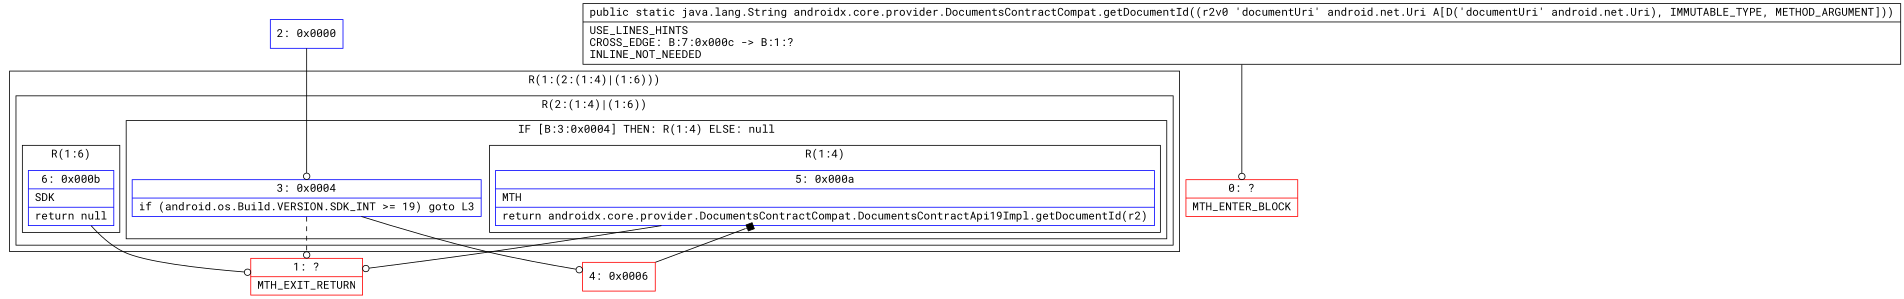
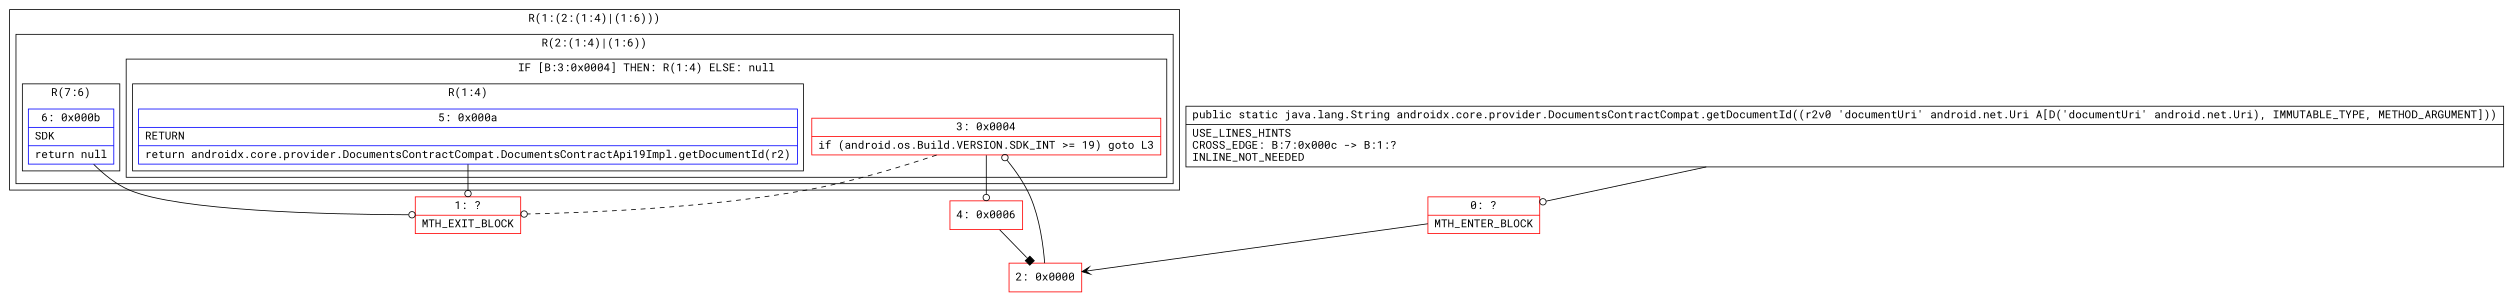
  digraph {
    fontname="Roboto Mono"
    node [color=red fontname="Roboto Mono" shape=record]
    edge [arrowhead=odot fontname="Roboto Mono"]
-   n1 [color=blue label="{5\:\ 0x000a|MTH\l|return androidx.core.provider.DocumentsContractCompat.DocumentsContractApi19Impl.getDocumentId(r2)\l}"]
-   n2 [color=blue label="{3\:\ 0x0004|if (android.os.Build.VERSION.SDK_INT \>= 19) goto L3\l}"]
+   n1 [color=blue label="{5\:\ 0x000a|RETURN\l|return androidx.core.provider.DocumentsContractCompat.DocumentsContractApi19Impl.getDocumentId(r2)\l}"]
+   n2 [label="{3\:\ 0x0004|if (android.os.Build.VERSION.SDK_INT \>= 19) goto L3\l}"]
    n3 [color=blue label="{6\:\ 0x000b|SDK\l|return null\l}"]
-   n4 [label="{1\:\ ?|MTH_EXIT_RETURN\l}"]
+   n4 [label="{1\:\ ?|MTH_EXIT_BLOCK\l}"]
    n5 [label="{4\:\ 0x0006}"]
    n6 [label="{0\:\ ?|MTH_ENTER_BLOCK\l}"]
-   n7 [color=blue label="{2\:\ 0x0000}"]
+   n7 [label="{2\:\ 0x0000}"]
    n8 [label="{public static java.lang.String androidx.core.provider.DocumentsContractCompat.getDocumentId((r2v0 'documentUri' android.net.Uri A[D('documentUri' android.net.Uri), IMMUTABLE_TYPE, METHOD_ARGUMENT]))  | USE_LINES_HINTS\lCROSS_EDGE: B:7:0x000c \-\> B:1:?\lINLINE_NOT_NEEDED\l}" color=""]
    subgraph cluster_1 {
      label="R(1:(2:(1:4)|(1:6)))"
      subgraph cluster_2 {
        label="R(2:(1:4)|(1:6))"
        subgraph cluster_3 {
          label="IF [B:3:0x0004] THEN: R(1:4) ELSE: null"
          n2
          subgraph cluster_4 {
            label="R(1:4)"
            n1
          }
        }
        subgraph cluster_5 {
-         label="R(1:6)"
+         label="R(7:6)"
          n3
        }
      }
    }
    n1 -> n4
    n2 -> n4 [style=dashed]
    n2 -> n5
    n3 -> n4
-   n5 -> n1 [arrowhead=box]
+   n5 -> n7 [arrowhead=box]
+   n6 -> n7 [arrowhead=vee]
    n7 -> n2
    n8 -> n6
  }
